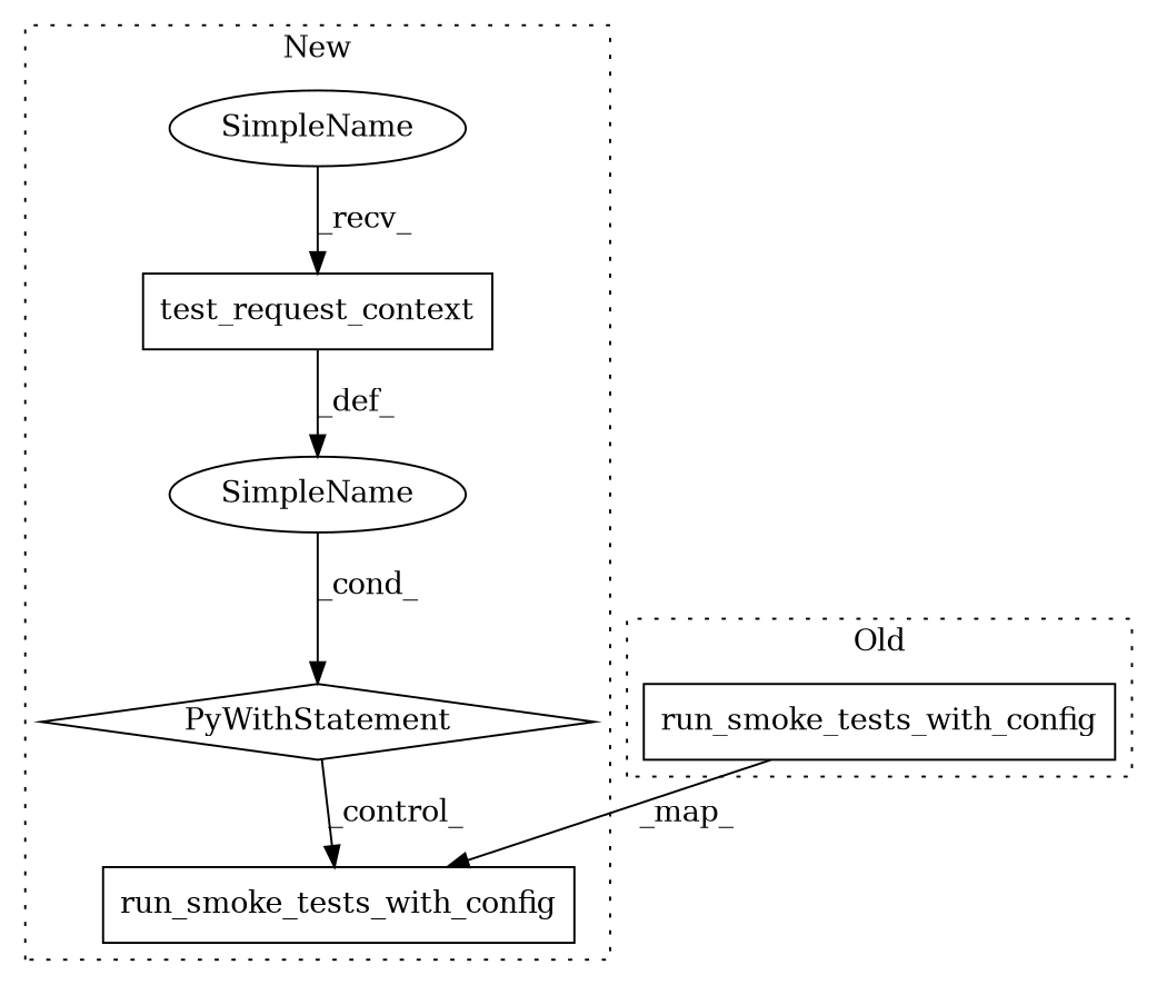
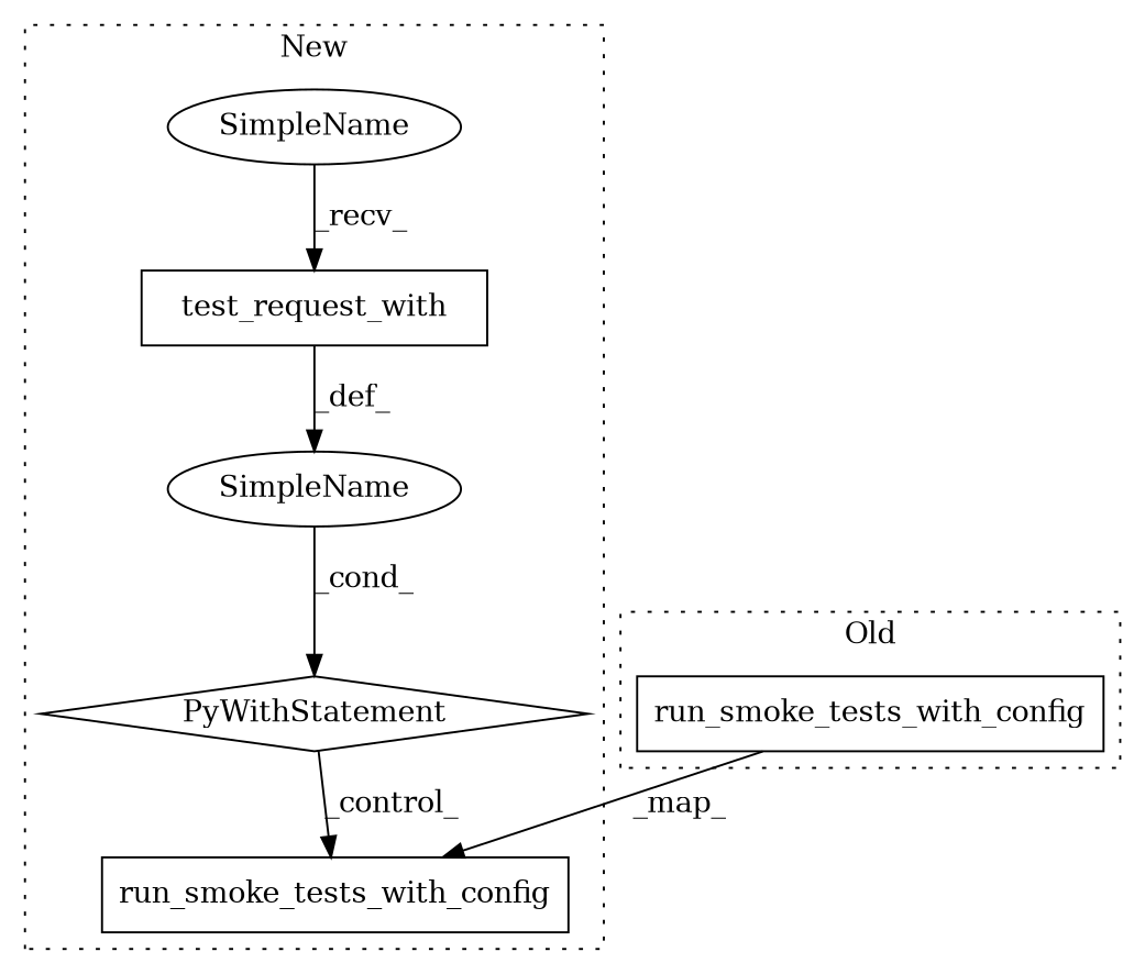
  digraph {
    node [a=32 l="28,1" shape=box]
    n1 [label=run_smoke_tests_with_config s="444,521"]
    n2 [a=104 l="10,2" label=PyWithStatement s="387,434" shape=diamond]
-   n3 [l=22 label=test_request_context s=412]
+   n3 [l=22 label=test_request_with s=412]
    n4 [a=42 label=SimpleName shape=ellipse l=""]
    n5 [a=42 l=14 label=SimpleName s=397 shape=ellipse]
    n6 [label=run_smoke_tests_with_config s="363,440"]
    subgraph cluster_1 {
      label=New
      style=dotted
      n1
      n2
      n3
      n4
      n5
    }
    subgraph cluster_2 {
      label=Old
      style=dotted
      n6
    }
    n2 -> n1 [label=_control_]
    n3 -> n4 [label=_def_]
    n4 -> n2 [label=_cond_]
    n5 -> n3 [label=_recv_]
    n6 -> n1 [label=_map_]
  }
